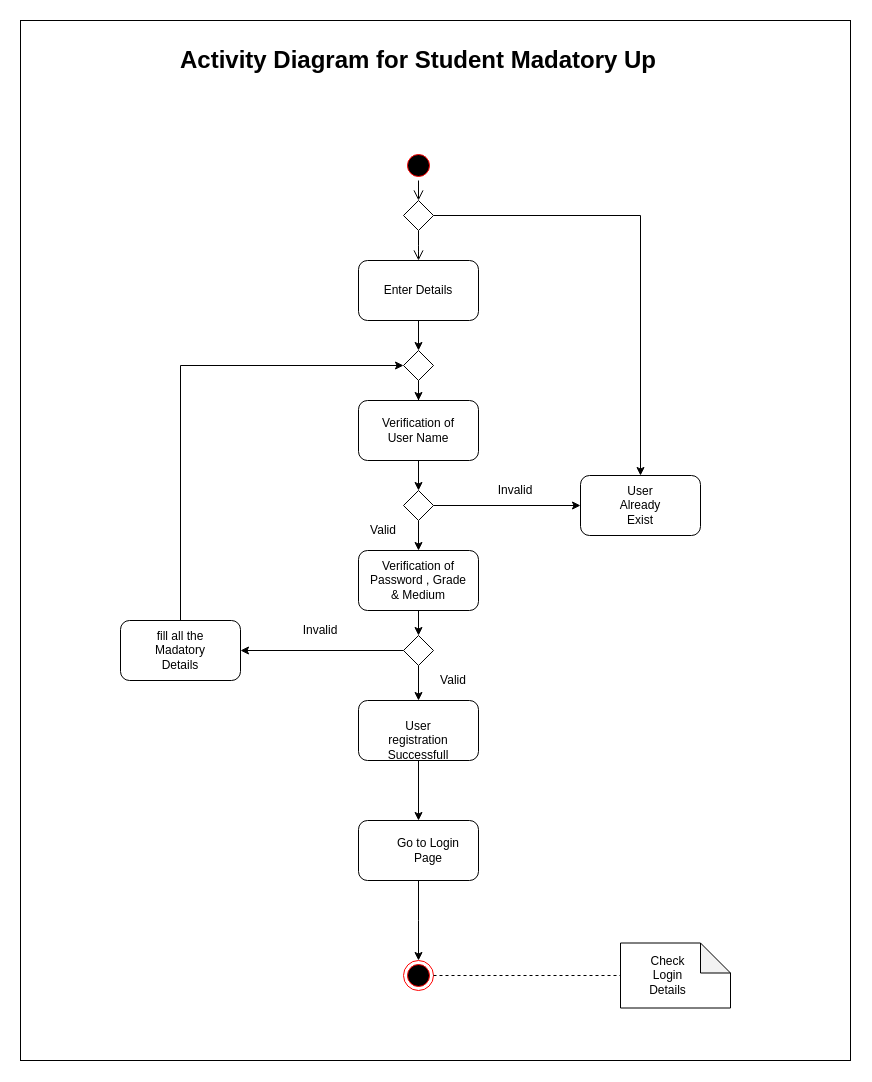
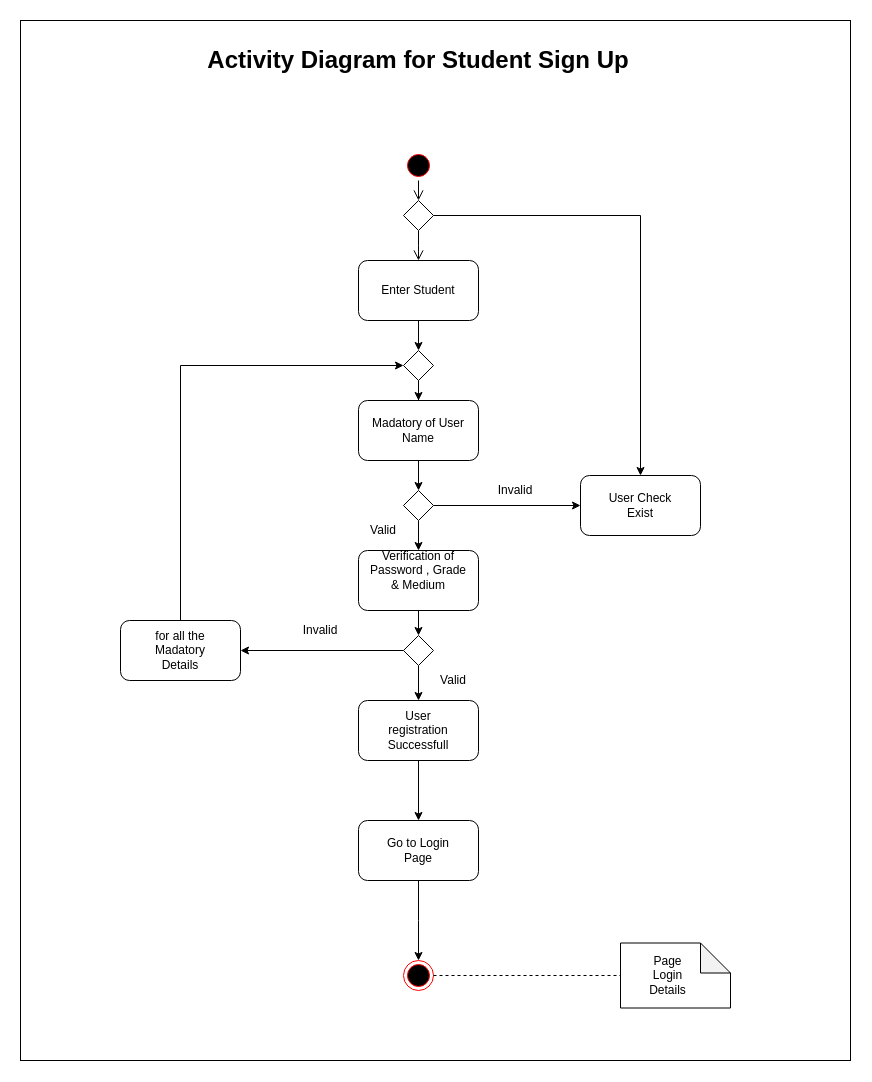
  <mxCell id="0" />
  <mxCell id="1" parent="0" />
  <mxCell id="2" value="" style="rounded=0;whiteSpace=wrap;html=1;" vertex="1" parent="1"><mxGeometry x="20" y="20" width="830" height="1040" as="geometry" /></mxCell>
  <mxCell id="3" value="" style="ellipse;html=1;shape=startState;fillColor=#000000;strokeColor=#ff0000;" vertex="1" parent="1"><mxGeometry x="403" y="150" width="30" height="30" as="geometry" /></mxCell>
  <mxCell id="4" value="" style="edgeStyle=orthogonalEdgeStyle;html=1;verticalAlign=bottom;endArrow=open;endSize=8;strokeColor=#000000;" edge="1" source="6" parent="1"><mxGeometry relative="1" as="geometry"><mxPoint x="418" y="260" as="targetPoint" /></mxGeometry></mxCell>
  <mxCell id="5" value="" style="edgeStyle=orthogonalEdgeStyle;rounded=0;orthogonalLoop=1;jettySize=auto;html=1;" edge="1" parent="1" source="6" target="32"><mxGeometry relative="1" as="geometry"><mxPoint x="650" y="215" as="targetPoint" /></mxGeometry></mxCell>
  <mxCell id="6" value="" style="rhombus;whiteSpace=wrap;html=1;" vertex="1" parent="1"><mxGeometry x="403" y="200" width="30" height="30" as="geometry" /></mxCell>
  <mxCell id="7" value="" style="edgeStyle=orthogonalEdgeStyle;html=1;verticalAlign=bottom;endArrow=open;endSize=8;strokeColor=#000000;" edge="1" parent="1" source="3" target="6"><mxGeometry relative="1" as="geometry"><mxPoint x="418" y="240" as="targetPoint" /><mxPoint x="418" y="180" as="sourcePoint" /></mxGeometry></mxCell>
  <mxCell id="8" value="" style="edgeStyle=orthogonalEdgeStyle;rounded=0;orthogonalLoop=1;jettySize=auto;html=1;" edge="1" parent="1" source="18" target="11"><mxGeometry relative="1" as="geometry" /></mxCell>
  <mxCell id="9" value="" style="rounded=1;whiteSpace=wrap;html=1;" vertex="1" parent="1"><mxGeometry x="358" y="260" width="120" height="60" as="geometry" /></mxCell>
  <mxCell id="10" value="" style="edgeStyle=orthogonalEdgeStyle;rounded=0;orthogonalLoop=1;jettySize=auto;html=1;" edge="1" parent="1" source="21" target="13"><mxGeometry relative="1" as="geometry" /></mxCell>
  <mxCell id="11" value="" style="rounded=1;whiteSpace=wrap;html=1;" vertex="1" parent="1"><mxGeometry x="358" y="400" width="120" height="60" as="geometry" /></mxCell>
  <mxCell id="12" value="" style="edgeStyle=orthogonalEdgeStyle;rounded=0;orthogonalLoop=1;jettySize=auto;html=1;" edge="1" parent="1" source="24" target="15"><mxGeometry relative="1" as="geometry" /></mxCell>
  <mxCell id="13" value="" style="rounded=1;whiteSpace=wrap;html=1;" vertex="1" parent="1"><mxGeometry x="358" y="550" width="120" height="60" as="geometry" /></mxCell>
  <mxCell id="14" value="" style="edgeStyle=orthogonalEdgeStyle;rounded=0;orthogonalLoop=1;jettySize=auto;html=1;" edge="1" parent="1" source="15" target="17"><mxGeometry relative="1" as="geometry" /></mxCell>
  <mxCell id="15" value="" style="rounded=1;whiteSpace=wrap;html=1;" vertex="1" parent="1"><mxGeometry x="358" y="700" width="120" height="60" as="geometry" /></mxCell>
  <mxCell id="16" value="" style="edgeStyle=orthogonalEdgeStyle;rounded=0;orthogonalLoop=1;jettySize=auto;html=1;" edge="1" parent="1" source="17"><mxGeometry relative="1" as="geometry"><mxPoint x="418" y="960" as="targetPoint" /></mxGeometry></mxCell>
  <mxCell id="17" value="" style="rounded=1;whiteSpace=wrap;html=1;" vertex="1" parent="1"><mxGeometry x="358" y="820" width="120" height="60" as="geometry" /></mxCell>
  <mxCell id="18" value="" style="rhombus;whiteSpace=wrap;html=1;" vertex="1" parent="1"><mxGeometry x="403" y="350" width="30" height="30" as="geometry" /></mxCell>
  <mxCell id="19" value="" style="edgeStyle=orthogonalEdgeStyle;rounded=0;orthogonalLoop=1;jettySize=auto;html=1;" edge="1" parent="1" source="9" target="18"><mxGeometry relative="1" as="geometry"><mxPoint x="418" y="320" as="sourcePoint" /><mxPoint x="418" y="400" as="targetPoint" /></mxGeometry></mxCell>
  <mxCell id="20" value="" style="edgeStyle=orthogonalEdgeStyle;rounded=0;orthogonalLoop=1;jettySize=auto;html=1;entryX=0;entryY=0.5;entryDx=0;entryDy=0;" edge="1" parent="1" source="21" target="32"><mxGeometry relative="1" as="geometry"><mxPoint x="513" y="505" as="targetPoint" /></mxGeometry></mxCell>
  <mxCell id="21" value="" style="rhombus;whiteSpace=wrap;html=1;" vertex="1" parent="1"><mxGeometry x="403" y="490" width="30" height="30" as="geometry" /></mxCell>
  <mxCell id="22" value="" style="edgeStyle=orthogonalEdgeStyle;rounded=0;orthogonalLoop=1;jettySize=auto;html=1;" edge="1" parent="1" source="11" target="21"><mxGeometry relative="1" as="geometry"><mxPoint x="418" y="460" as="sourcePoint" /><mxPoint x="418" y="540" as="targetPoint" /></mxGeometry></mxCell>
  <mxCell id="23" value="" style="edgeStyle=orthogonalEdgeStyle;rounded=0;orthogonalLoop=1;jettySize=auto;html=1;entryX=1;entryY=0.5;entryDx=0;entryDy=0;" edge="1" parent="1" source="24" target="35"><mxGeometry relative="1" as="geometry"><mxPoint x="323" y="635" as="targetPoint" /></mxGeometry></mxCell>
  <mxCell id="24" value="" style="rhombus;whiteSpace=wrap;html=1;" vertex="1" parent="1"><mxGeometry x="403" y="635" width="30" height="30" as="geometry" /></mxCell>
  <mxCell id="25" value="" style="edgeStyle=orthogonalEdgeStyle;rounded=0;orthogonalLoop=1;jettySize=auto;html=1;" edge="1" parent="1" source="13" target="24"><mxGeometry relative="1" as="geometry"><mxPoint x="418" y="600" as="sourcePoint" /><mxPoint x="418" y="680" as="targetPoint" /></mxGeometry></mxCell>
  <mxCell id="26" value="" style="ellipse;html=1;shape=endState;fillColor=#000000;strokeColor=#ff0000;" vertex="1" parent="1"><mxGeometry x="403" y="960" width="30" height="30" as="geometry" /></mxCell>
- <mxCell id="27" value="Enter Details" style="text;html=1;strokeColor=none;fillColor=none;align=center;verticalAlign=middle;whiteSpace=wrap;rounded=0;" vertex="1" parent="1"><mxGeometry x="373" y="280" width="90" height="20" as="geometry" /></mxCell>
- <mxCell id="28" value="Verification of User Name" style="text;html=1;strokeColor=none;fillColor=none;align=center;verticalAlign=middle;whiteSpace=wrap;rounded=0;" vertex="1" parent="1"><mxGeometry x="368" y="420" width="100" height="20" as="geometry" /></mxCell>
- <mxCell id="29" value="Verification of Password , Grade &amp;amp; Medium" style="text;html=1;strokeColor=none;fillColor=none;align=center;verticalAlign=middle;whiteSpace=wrap;rounded=0;" vertex="1" parent="1"><mxGeometry x="368" y="570" width="100" height="20" as="geometry" /></mxCell>
- <mxCell id="30" value="User registration Successfull" style="text;html=1;strokeColor=none;fillColor=none;align=center;verticalAlign=middle;whiteSpace=wrap;rounded=0;" vertex="1" parent="1"><mxGeometry x="373" y="730" width="90" height="20" as="geometry" /></mxCell>
- <mxCell id="31" value="Go to Login Page" style="text;html=1;strokeColor=none;fillColor=none;align=center;verticalAlign=middle;whiteSpace=wrap;rounded=0;" vertex="1" parent="1"><mxGeometry x="383" y="840" width="90" height="20" as="geometry" /></mxCell>
+ <mxCell id="27" value="Enter Student" style="text;html=1;strokeColor=none;fillColor=none;align=center;verticalAlign=middle;whiteSpace=wrap;rounded=0;" vertex="1" parent="1"><mxGeometry x="373" y="280" width="90" height="20" as="geometry" /></mxCell>
+ <mxCell id="28" value="Madatory of User Name" style="text;html=1;strokeColor=none;fillColor=none;align=center;verticalAlign=middle;whiteSpace=wrap;rounded=0;" vertex="1" parent="1"><mxGeometry x="368" y="420" width="100" height="20" as="geometry" /></mxCell>
+ <mxCell id="29" value="Verification of Password , Grade &amp;amp; Medium" style="text;html=1;strokeColor=none;fillColor=none;align=center;verticalAlign=middle;whiteSpace=wrap;rounded=0;" vertex="1" parent="1"><mxGeometry x="368" y="560" width="100" height="20" as="geometry" /></mxCell>
+ <mxCell id="30" value="User registration Successfull" style="text;html=1;strokeColor=none;fillColor=none;align=center;verticalAlign=middle;whiteSpace=wrap;rounded=0;" vertex="1" parent="1"><mxGeometry x="373" y="720" width="90" height="20" as="geometry" /></mxCell>
+ <mxCell id="31" value="Go to Login Page" style="text;html=1;strokeColor=none;fillColor=none;align=center;verticalAlign=middle;whiteSpace=wrap;rounded=0;" vertex="1" parent="1"><mxGeometry x="373" y="840" width="90" height="20" as="geometry" /></mxCell>
  <mxCell id="32" value="" style="rounded=1;whiteSpace=wrap;html=1;" vertex="1" parent="1"><mxGeometry x="580" y="475" width="120" height="60" as="geometry" /></mxCell>
- <mxCell id="33" value="User Already Exist" style="text;html=1;strokeColor=none;fillColor=none;align=center;verticalAlign=middle;whiteSpace=wrap;rounded=0;" vertex="1" parent="1"><mxGeometry x="605" y="495" width="70" height="20" as="geometry" /></mxCell>
+ <mxCell id="33" value="User Check Exist" style="text;html=1;strokeColor=none;fillColor=none;align=center;verticalAlign=middle;whiteSpace=wrap;rounded=0;" vertex="1" parent="1"><mxGeometry x="605" y="495" width="70" height="20" as="geometry" /></mxCell>
  <mxCell id="34" value="" style="edgeStyle=orthogonalEdgeStyle;rounded=0;orthogonalLoop=1;jettySize=auto;html=1;entryX=0;entryY=0.5;entryDx=0;entryDy=0;" edge="1" parent="1" source="35" target="18"><mxGeometry relative="1" as="geometry"><mxPoint x="180" y="350" as="targetPoint" /><Array as="points"><mxPoint x="180" y="365" /></Array></mxGeometry></mxCell>
  <mxCell id="35" value="" style="rounded=1;whiteSpace=wrap;html=1;" vertex="1" parent="1"><mxGeometry x="120" y="620" width="120" height="60" as="geometry" /></mxCell>
- <mxCell id="36" value="fill all the Madatory Details" style="text;html=1;strokeColor=none;fillColor=none;align=center;verticalAlign=middle;whiteSpace=wrap;rounded=0;" vertex="1" parent="1"><mxGeometry x="145" y="640" width="70" height="20" as="geometry" /></mxCell>
+ <mxCell id="36" value="for all the Madatory Details" style="text;html=1;strokeColor=none;fillColor=none;align=center;verticalAlign=middle;whiteSpace=wrap;rounded=0;" vertex="1" parent="1"><mxGeometry x="145" y="640" width="70" height="20" as="geometry" /></mxCell>
  <mxCell id="37" value="" style="shape=note;whiteSpace=wrap;html=1;backgroundOutline=1;darkOpacity=0.05;" vertex="1" parent="1"><mxGeometry x="620" y="942.5" width="110" height="65" as="geometry" /></mxCell>
- <mxCell id="38" value="Check Login Details" style="text;html=1;strokeColor=none;fillColor=none;align=center;verticalAlign=middle;whiteSpace=wrap;rounded=0;" vertex="1" parent="1"><mxGeometry x="640" y="965" width="55" height="20" as="geometry" /></mxCell>
+ <mxCell id="38" value="Page Login Details" style="text;html=1;strokeColor=none;fillColor=none;align=center;verticalAlign=middle;whiteSpace=wrap;rounded=0;" vertex="1" parent="1"><mxGeometry x="640" y="965" width="55" height="20" as="geometry" /></mxCell>
  <mxCell id="39" value="" style="endArrow=none;dashed=1;html=1;entryX=0;entryY=0.5;entryDx=0;entryDy=0;entryPerimeter=0;exitX=1;exitY=0.5;exitDx=0;exitDy=0;" edge="1" parent="1" source="26" target="37"><mxGeometry width="50" height="50" relative="1" as="geometry"><mxPoint x="410" y="860" as="sourcePoint" /><mxPoint x="460" y="810" as="targetPoint" /></mxGeometry></mxCell>
  <mxCell id="40" value="Invalid" style="text;html=1;strokeColor=none;fillColor=none;align=center;verticalAlign=middle;whiteSpace=wrap;rounded=0;" vertex="1" parent="1"><mxGeometry x="490" y="480" width="50" height="20" as="geometry" /></mxCell>
  <mxCell id="41" value="Valid" style="text;html=1;strokeColor=none;fillColor=none;align=center;verticalAlign=middle;whiteSpace=wrap;rounded=0;" vertex="1" parent="1"><mxGeometry x="363" y="520" width="40" height="20" as="geometry" /></mxCell>
  <mxCell id="42" value="Valid" style="text;html=1;strokeColor=none;fillColor=none;align=center;verticalAlign=middle;whiteSpace=wrap;rounded=0;" vertex="1" parent="1"><mxGeometry x="433" y="670" width="40" height="20" as="geometry" /></mxCell>
  <mxCell id="43" value="Invalid" style="text;html=1;strokeColor=none;fillColor=none;align=center;verticalAlign=middle;whiteSpace=wrap;rounded=0;" vertex="1" parent="1"><mxGeometry x="300" y="620" width="40" height="20" as="geometry" /></mxCell>
- <mxCell id="44" value="&lt;font style=&quot;font-size: 24px&quot;&gt;&lt;b&gt;Activity Diagram for Student Madatory Up&lt;/b&gt;&lt;/font&gt;" style="text;html=1;strokeColor=none;fillColor=none;align=center;verticalAlign=middle;whiteSpace=wrap;rounded=0;" vertex="1" parent="1"><mxGeometry x="43" y="40" width="750" height="40" as="geometry" /></mxCell>
+ <mxCell id="44" value="&lt;font style=&quot;font-size: 24px&quot;&gt;&lt;b&gt;Activity Diagram for Student Sign Up&lt;/b&gt;&lt;/font&gt;" style="text;html=1;strokeColor=none;fillColor=none;align=center;verticalAlign=middle;whiteSpace=wrap;rounded=0;" vertex="1" parent="1"><mxGeometry x="43" y="40" width="750" height="40" as="geometry" /></mxCell>
